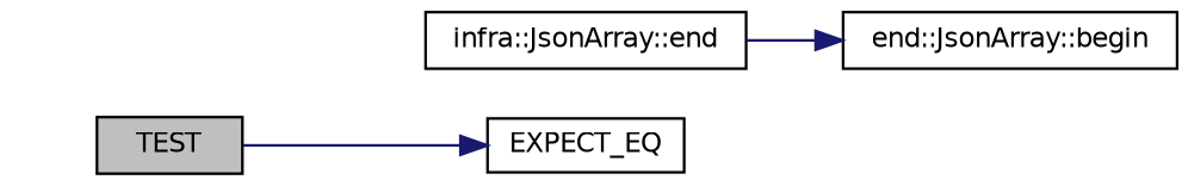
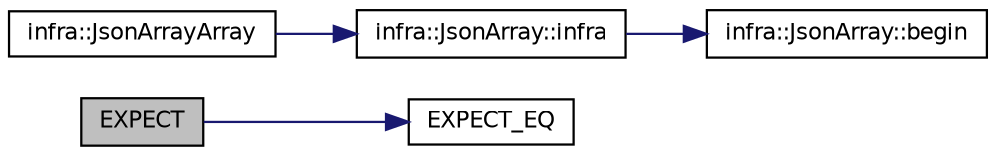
  digraph {
    rankdir=LR
    node [color=black fillcolor=white fontname=Helvetica fontsize=10 shape=record style=filled]
    edge [color=midnightblue fontname=Helvetica fontsize=10 labelfontname=Helvetica labelfontsize=10 style=solid]
-   n1 [fillcolor=grey75 fontcolor=black height=0.2 label=TEST width=0.4]
+   n1 [fillcolor=grey75 fontcolor=black height=0.2 label=EXPECT width=0.4]
    n2 [height=0.2 label=EXPECT_EQ width=0.4]
-   n4 [height=0.2 label="infra::JsonArray::end" width=0.4]
-   n5 [height=0.2 label="end::JsonArray::begin" width=0.4]
+   n3 [height=0.2 label="infra::JsonArrayArray" width=0.4]
+   n4 [height=0.2 label="infra::JsonArray::infra" width=0.4]
+   n5 [height=0.2 label="infra::JsonArray::begin" width=0.4]
    n1 -> n2
+   n3 -> n4
    n4 -> n5
  }
